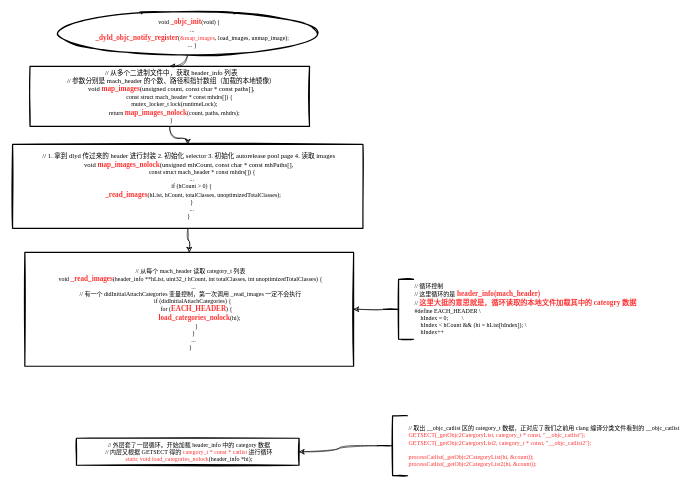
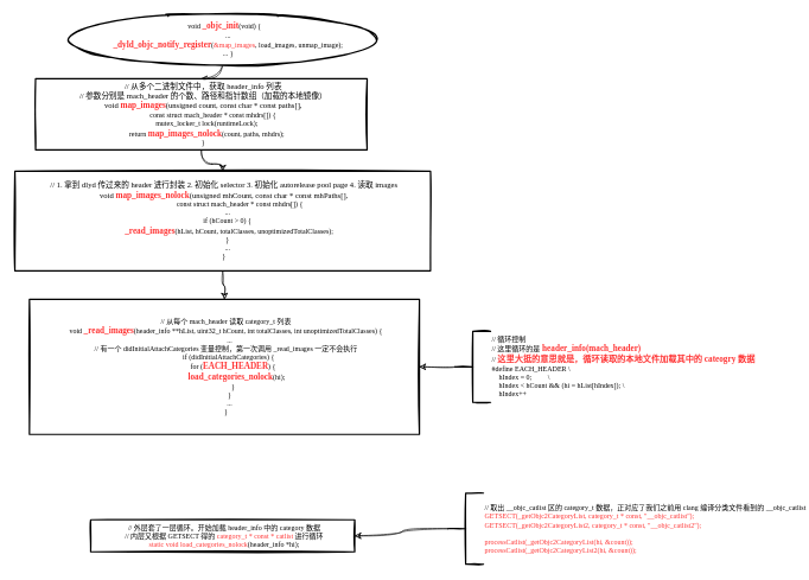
  <mxCell id="0" />
  <mxCell id="1" parent="0" />
- <mxCell id="2" value="" style="edgeStyle=orthogonalEdgeStyle;curved=1;rounded=0;sketch=1;orthogonalLoop=1;jettySize=auto;html=1;fontFamily=Comic Sans MS;fontSize=10;" edge="1" parent="1" source="3" target="5"><mxGeometry relative="1" as="geometry" /></mxCell>
+ <mxCell id="2" value="" style="edgeStyle=orthogonalEdgeStyle;curved=1;rounded=0;sketch=1;orthogonalLoop=1;jettySize=auto;html=1;fontFamily=Comic Sans MS;fontSize=10;endArrow=open;" edge="1" parent="1" source="3" target="5"><mxGeometry relative="1" as="geometry" /></mxCell>
  <mxCell id="3" value="&lt;div&gt;void &lt;font color=&quot;#ff3333&quot; size=&quot;1&quot;&gt;&lt;b style=&quot;font-size: 12px&quot;&gt;_objc_init&lt;/b&gt;&lt;/font&gt;(void)&amp;nbsp;&lt;span style=&quot;font-size: 10px&quot;&gt;{&lt;/span&gt;&lt;/div&gt;&lt;div style=&quot;font-size: 10px&quot;&gt;&amp;nbsp; &amp;nbsp; ...&lt;/div&gt;&lt;div&gt;&amp;nbsp; &amp;nbsp; &lt;font color=&quot;#ff3333&quot; size=&quot;1&quot;&gt;&lt;b style=&quot;font-size: 12px&quot;&gt;_dyld_objc_notify_register&lt;/b&gt;&lt;/font&gt;(&lt;font color=&quot;#ff3333&quot;&gt;&amp;amp;map_images&lt;/font&gt;, load_images, unmap_image);&lt;/div&gt;&lt;div style=&quot;font-size: 10px&quot;&gt;&amp;nbsp; &amp;nbsp; ...&amp;nbsp;&lt;span style=&quot;font-size: 10px&quot;&gt;}&lt;/span&gt;&lt;/div&gt;" style="strokeWidth=2;html=1;shape=mxgraph.flowchart.start_1;whiteSpace=wrap;sketch=1;fontFamily=Comic Sans MS;spacingLeft=5;fontSize=10;align=center;" vertex="1" parent="1"><mxGeometry x="84.51" y="20" width="456" height="70" as="geometry" /></mxCell>
  <mxCell id="4" value="" style="edgeStyle=orthogonalEdgeStyle;curved=1;rounded=0;sketch=1;orthogonalLoop=1;jettySize=auto;html=1;fontFamily=Comic Sans MS;fontSize=10;" edge="1" parent="1" source="5" target="7"><mxGeometry relative="1" as="geometry" /></mxCell>
  <mxCell id="5" value="&lt;div&gt;&lt;span style=&quot;font-size: 11px&quot;&gt;// 从多个二进制文件中，获取 header_info 列表&lt;/span&gt;&lt;/div&gt;&lt;div&gt;&lt;span style=&quot;font-size: 11px&quot;&gt;// 参数分别是 mach_header 的个数、路径和指针数组（加载的本地镜像）&lt;/span&gt;&lt;/div&gt;&lt;div&gt;&lt;span style=&quot;font-size: 11px&quot;&gt;void &lt;/span&gt;&lt;font style=&quot;font-size: 12px&quot; color=&quot;#ff3333&quot;&gt;&lt;b&gt;map_images&lt;/b&gt;&lt;/font&gt;&lt;span style=&quot;font-size: 11px&quot;&gt;(unsigned count, const char * const paths[],&lt;/span&gt;&lt;/div&gt;&lt;div&gt;&amp;nbsp; &amp;nbsp; &amp;nbsp; &amp;nbsp; &amp;nbsp; &amp;nbsp;const struct mach_header * const mhdrs[]) {&lt;/div&gt;&lt;div&gt;&amp;nbsp; &amp;nbsp; mutex_locker_t lock(runtimeLock);&lt;/div&gt;&lt;div&gt;&amp;nbsp; &amp;nbsp; return &lt;font color=&quot;#ff3333&quot; style=&quot;font-size: 12px&quot;&gt;&lt;b&gt;map_images_nolock&lt;/b&gt;&lt;/font&gt;(count, paths, mhdrs);&lt;/div&gt;&lt;div&gt;}&lt;/div&gt;" style="whiteSpace=wrap;html=1;fontFamily=Comic Sans MS;fontSize=10;strokeWidth=2;spacingLeft=5;sketch=1;align=center;" vertex="1" parent="1"><mxGeometry x="49.51" y="110" width="466" height="100" as="geometry" /></mxCell>
  <mxCell id="6" value="" style="edgeStyle=orthogonalEdgeStyle;curved=1;rounded=0;sketch=1;orthogonalLoop=1;jettySize=auto;html=1;fontFamily=Comic Sans MS;fontSize=10;" edge="1" parent="1" source="7" target="8"><mxGeometry relative="1" as="geometry" /></mxCell>
  <mxCell id="7" value="&lt;div&gt;&lt;div&gt;&lt;span style=&quot;font-size: 11px&quot;&gt;// 1. 拿到 dlyd 传过来的 header 进行封装&amp;nbsp;&lt;/span&gt;&lt;span style=&quot;font-size: 11px&quot;&gt;2. 初始化 selector&amp;nbsp;&lt;/span&gt;&lt;span style=&quot;font-size: 11px&quot;&gt;3. 初始化 autorelease pool page&amp;nbsp;&lt;/span&gt;&lt;span style=&quot;font-size: 11px&quot;&gt;4. 读取 images&lt;/span&gt;&lt;/div&gt;&lt;/div&gt;&lt;div&gt;&lt;span style=&quot;font-size: 11px&quot;&gt;void&amp;nbsp;&lt;/span&gt;&lt;font style=&quot;font-size: 12px&quot; color=&quot;#ff3333&quot;&gt;&lt;b&gt;map_images_nolock&lt;/b&gt;&lt;/font&gt;&lt;span style=&quot;font-size: 11px&quot;&gt;(unsigned mhCount, const char * const mhPaths[],&lt;/span&gt;&lt;/div&gt;&lt;div&gt;&amp;nbsp; &amp;nbsp; &amp;nbsp; &amp;nbsp; &amp;nbsp; &amp;nbsp; &amp;nbsp; &amp;nbsp; &amp;nbsp; const struct mach_header * const mhdrs[])&amp;nbsp;&lt;span&gt;{&lt;/span&gt;&lt;/div&gt;&lt;div&gt;&amp;nbsp; &amp;nbsp; ...&lt;/div&gt;&lt;div&gt;&amp;nbsp; &amp;nbsp; if (hCount &amp;gt; 0) {&lt;/div&gt;&lt;div&gt;&amp;nbsp; &amp;nbsp; &amp;nbsp; &lt;font color=&quot;#ff3333&quot; style=&quot;font-size: 12px&quot;&gt;&lt;b&gt;_read_images&lt;/b&gt;&lt;/font&gt;(hList, hCount, totalClasses, unoptimizedTotalClasses);&lt;/div&gt;&lt;div&gt;&amp;nbsp; &amp;nbsp; }&lt;/div&gt;&lt;div&gt;&amp;nbsp; &amp;nbsp; ...&lt;/div&gt;&lt;div&gt;}&lt;/div&gt;" style="whiteSpace=wrap;html=1;fontFamily=Comic Sans MS;fontSize=10;strokeWidth=2;spacingLeft=5;sketch=1;" vertex="1" parent="1"><mxGeometry x="20.45" y="240" width="584.12" height="140" as="geometry" /></mxCell>
  <mxCell id="8" value="&lt;div&gt;// 从每个 mach_header 读取 category_t 列表&lt;/div&gt;&lt;div&gt;void &lt;font color=&quot;#ff3333&quot; style=&quot;font-size: 12px&quot;&gt;&lt;b&gt;_read_images&lt;/b&gt;&lt;/font&gt;(header_info **hList, uint32_t hCount, int totalClasses, int unoptimizedTotalClasses)&amp;nbsp;&lt;span&gt;{&lt;/span&gt;&lt;/div&gt;&lt;div&gt;&amp;nbsp; &amp;nbsp; ...&lt;/div&gt;// 有一个 didInitialAttachCategories 变量控制，第一次调用 _read_images 一定不会执行&lt;div&gt;&amp;nbsp; &amp;nbsp; if (didInitialAttachCategories) {&amp;nbsp;&lt;/div&gt;&lt;div&gt;&amp;nbsp; &amp;nbsp; &amp;nbsp; &amp;nbsp; for (&lt;font color=&quot;#ff3333&quot; size=&quot;1&quot;&gt;&lt;b style=&quot;font-size: 12px&quot;&gt;EACH_HEADER&lt;/b&gt;&lt;/font&gt;) {&lt;/div&gt;&lt;div&gt;&amp;nbsp; &amp;nbsp; &amp;nbsp; &amp;nbsp; &amp;nbsp; &amp;nbsp; &lt;font color=&quot;#ff3333&quot; style=&quot;font-size: 12px&quot;&gt;&lt;b&gt;load_categories_nolock&lt;/b&gt;&lt;/font&gt;(hi);&lt;/div&gt;&lt;div&gt;&amp;nbsp; &amp;nbsp; &amp;nbsp; &amp;nbsp; }&lt;/div&gt;&lt;div&gt;&amp;nbsp; &amp;nbsp; }&lt;/div&gt;&lt;div&gt;&amp;nbsp; &amp;nbsp; ...&lt;/div&gt;&lt;div&gt;}&lt;/div&gt;" style="whiteSpace=wrap;html=1;fontFamily=Comic Sans MS;fontSize=10;strokeWidth=2;spacingLeft=5;sketch=1;" vertex="1" parent="1"><mxGeometry x="40.89" y="420" width="548.11" height="190" as="geometry" /></mxCell>
  <mxCell id="9" style="edgeStyle=orthogonalEdgeStyle;curved=1;rounded=0;sketch=1;orthogonalLoop=1;jettySize=auto;html=1;entryX=1;entryY=0.5;entryDx=0;entryDy=0;fontFamily=Comic Sans MS;fontSize=10;" edge="1" parent="1" source="10" target="8"><mxGeometry relative="1" as="geometry" /></mxCell>
  <mxCell id="10" value="&lt;div&gt;// 循环控制&lt;/div&gt;&lt;div&gt;// 这里循环的是&lt;font color=&quot;#ff3333&quot; style=&quot;font-size: 12px&quot;&gt;&lt;b&gt; header_info(mach_header)&lt;/b&gt;&lt;/font&gt;&lt;/div&gt;&lt;div&gt;// &lt;font color=&quot;#ff3333&quot; style=&quot;font-size: 12px&quot;&gt;&lt;b&gt;这里大抵的意思就是，循环读取的本地文件加载其中的 cateogry 数据&lt;/b&gt;&lt;/font&gt;&lt;/div&gt;&lt;div&gt;#define EACH_HEADER \&lt;/div&gt;&lt;div&gt;&amp;nbsp; &amp;nbsp; hIndex = 0;&amp;nbsp; &amp;nbsp; &amp;nbsp; &amp;nbsp; &amp;nbsp;\&lt;/div&gt;&lt;div&gt;&amp;nbsp; &amp;nbsp; hIndex &amp;lt; hCount &amp;amp;&amp;amp; (hi = hList[hIndex]); \&lt;/div&gt;&lt;div&gt;&amp;nbsp; &amp;nbsp; hIndex++&lt;/div&gt;" style="strokeWidth=2;html=1;shape=mxgraph.flowchart.annotation_2;align=left;labelPosition=right;pointerEvents=1;sketch=1;fontFamily=Comic Sans MS;fontSize=10;" vertex="1" parent="1"><mxGeometry x="639" y="465" width="50" height="100" as="geometry" /></mxCell>
  <mxCell id="11" value="// 外层套了一层循环。开始加载 header_info 中的 category 数据&lt;br&gt;// 内层又根据 GETSECT 得的 &lt;font color=&quot;#ff3333&quot;&gt;category_t * const * catlist&lt;/font&gt; 进行循环&lt;br&gt;&lt;font color=&quot;#ff3333&quot;&gt;static void load_categories_nolock&lt;/font&gt;(header_info *hi);" style="whiteSpace=wrap;html=1;fontFamily=Comic Sans MS;fontSize=10;strokeWidth=2;spacingLeft=5;sketch=1;" vertex="1" parent="1"><mxGeometry x="126.94" y="730" width="371.13" height="45" as="geometry" /></mxCell>
  <mxCell id="12" style="edgeStyle=orthogonalEdgeStyle;curved=1;rounded=0;sketch=1;orthogonalLoop=1;jettySize=auto;html=1;entryX=1;entryY=0.5;entryDx=0;entryDy=0;fontFamily=Comic Sans MS;fontSize=10;" edge="1" parent="1" source="13" target="11"><mxGeometry relative="1" as="geometry" /></mxCell>
  <mxCell id="13" value="&lt;div&gt;// 取出 __objc_catlist 区的 category_t 数据，正对应了我们之前用 clang 编译分类文件看到的 __objc_catlist&amp;nbsp;&lt;/div&gt;&lt;div&gt;&lt;font color=&quot;#ff3333&quot;&gt;GETSECT(_getObjc2CategoryList, category_t * const, &quot;__objc_catlist&quot;);&lt;/font&gt;&lt;/div&gt;&lt;div&gt;&lt;font color=&quot;#ff3333&quot;&gt;GETSECT(_getObjc2CategoryList2, category_t * const, &quot;__objc_catlist2&quot;);&lt;/font&gt;&lt;/div&gt;&lt;div&gt;&lt;font color=&quot;#ff3333&quot;&gt;&lt;br&gt;&lt;/font&gt;&lt;/div&gt;&lt;div&gt;&lt;font color=&quot;#ff3333&quot;&gt;processCatlist(_getObjc2CategoryList(hi, &amp;amp;count));&lt;/font&gt;&lt;/div&gt;&lt;div&gt;&lt;font color=&quot;#ff3333&quot;&gt;processCatlist(_getObjc2CategoryList2(hi, &amp;amp;count));&lt;/font&gt;&lt;/div&gt;" style="strokeWidth=2;html=1;shape=mxgraph.flowchart.annotation_2;align=left;labelPosition=right;pointerEvents=1;sketch=1;fontFamily=Comic Sans MS;fontSize=10;" vertex="1" parent="1"><mxGeometry x="629" y="692.5" width="50" height="100" as="geometry" /></mxCell>
